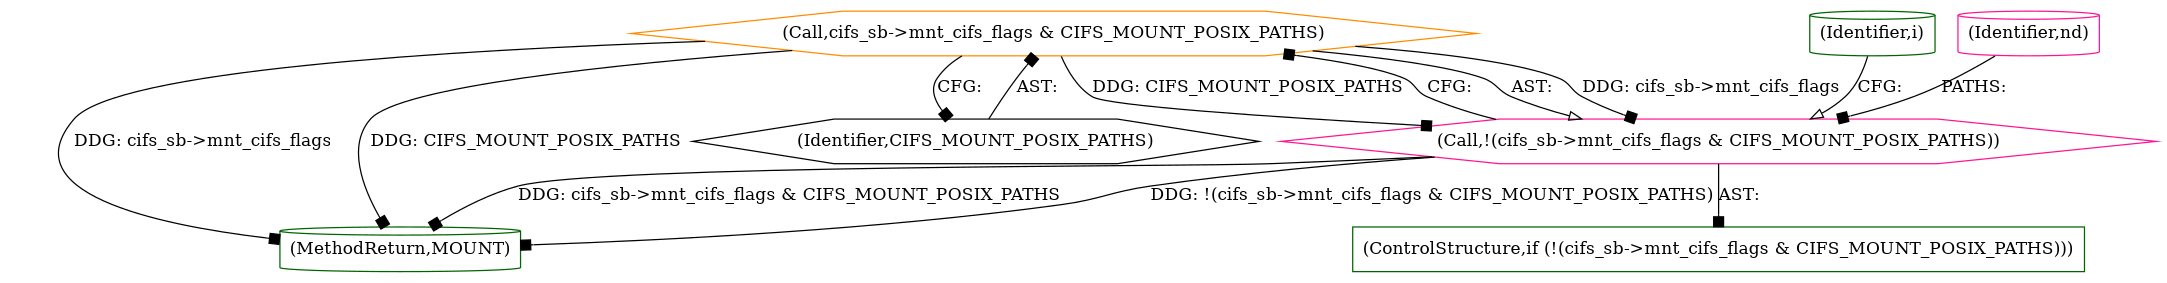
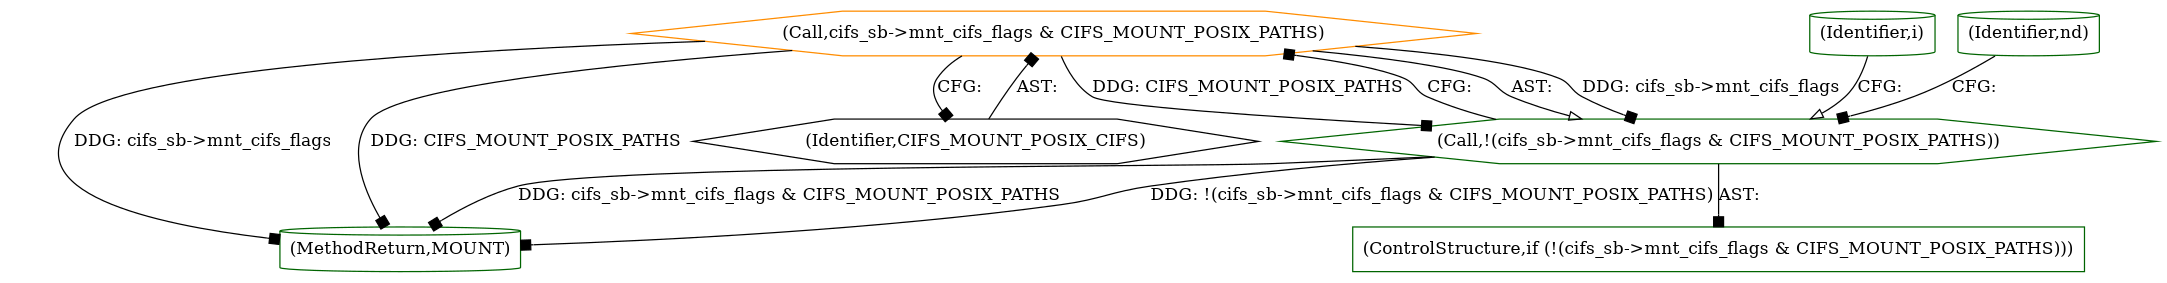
  digraph {
    node [color=darkgreen shape=hexagon]
    edge [arrowhead=box]
    n1 [color=darkorange label="(Call,cifs_sb->mnt_cifs_flags & CIFS_MOUNT_POSIX_PATHS)"]
-   n2 [color=deeppink label="(Call,!(cifs_sb->mnt_cifs_flags & CIFS_MOUNT_POSIX_PATHS))"]
+   n2 [label="(Call,!(cifs_sb->mnt_cifs_flags & CIFS_MOUNT_POSIX_PATHS))"]
    n3 [label="(MethodReturn,MOUNT)" shape=cylinder]
-   n4 [color=black label="(Identifier,CIFS_MOUNT_POSIX_PATHS)"]
+   n4 [color=black label="(Identifier,CIFS_MOUNT_POSIX_CIFS)"]
    n5 [label="(ControlStructure,if (!(cifs_sb->mnt_cifs_flags & CIFS_MOUNT_POSIX_PATHS)))" shape=box]
    n6 [label="(Identifier,i)" shape=cylinder]
-   n7 [color=deeppink label="(Identifier,nd)" shape=cylinder]
+   n7 [label="(Identifier,nd)" shape=cylinder]
    n1 -> n2 [arrowhead=onormal label="AST: "]
    n1 -> n2 [label="DDG: cifs_sb->mnt_cifs_flags"]
    n1 -> n2 [label="DDG: CIFS_MOUNT_POSIX_PATHS"]
    n1 -> n3 [label="DDG: cifs_sb->mnt_cifs_flags"]
    n1 -> n3 [label="DDG: CIFS_MOUNT_POSIX_PATHS"]
    n1 -> n4 [label="CFG: "]
    n2 -> n1 [label="CFG: "]
    n2 -> n3 [label="DDG: cifs_sb->mnt_cifs_flags & CIFS_MOUNT_POSIX_PATHS"]
    n2 -> n3 [label="DDG: !(cifs_sb->mnt_cifs_flags & CIFS_MOUNT_POSIX_PATHS)"]
    n2 -> n5 [label="AST: "]
    n4 -> n1 [label="AST: "]
    n6 -> n2 [arrowhead=onormal label="CFG: "]
-   n7 -> n2 [label="PATHS: "]
+   n7 -> n2 [label="CFG: "]
  }
